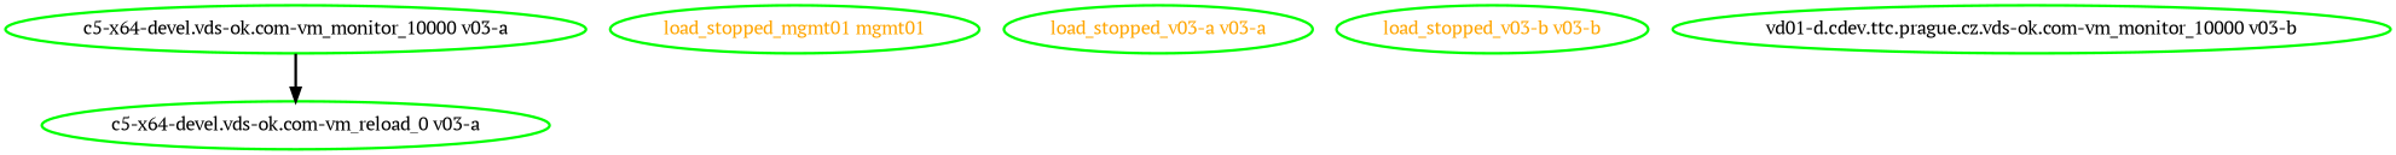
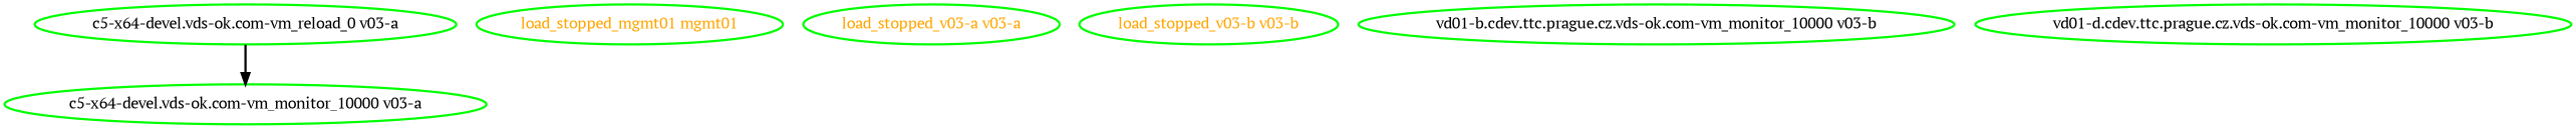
  digraph {
    fontname="PT Serif"
    node [color=green fontcolor=black style=bold fontname="PT Serif"]
    "c5-x64-devel.vds-ok.com-vm_monitor_10000 v03-a"
    "c5-x64-devel.vds-ok.com-vm_reload_0 v03-a"
    "load_stopped_mgmt01 mgmt01" [fontcolor=orange]
    "load_stopped_v03-a v03-a" [fontcolor=orange]
    "load_stopped_v03-b v03-b" [fontcolor=orange]
+   "vd01-b.cdev.ttc.prague.cz.vds-ok.com-vm_monitor_10000 v03-b"
    "vd01-d.cdev.ttc.prague.cz.vds-ok.com-vm_monitor_10000 v03-b"
-   "c5-x64-devel.vds-ok.com-vm_monitor_10000 v03-a" -> "c5-x64-devel.vds-ok.com-vm_reload_0 v03-a" [style=bold fontname="PT Serif"]
+   "c5-x64-devel.vds-ok.com-vm_reload_0 v03-a" -> "c5-x64-devel.vds-ok.com-vm_monitor_10000 v03-a" [style=bold fontname="PT Serif"]
  }
